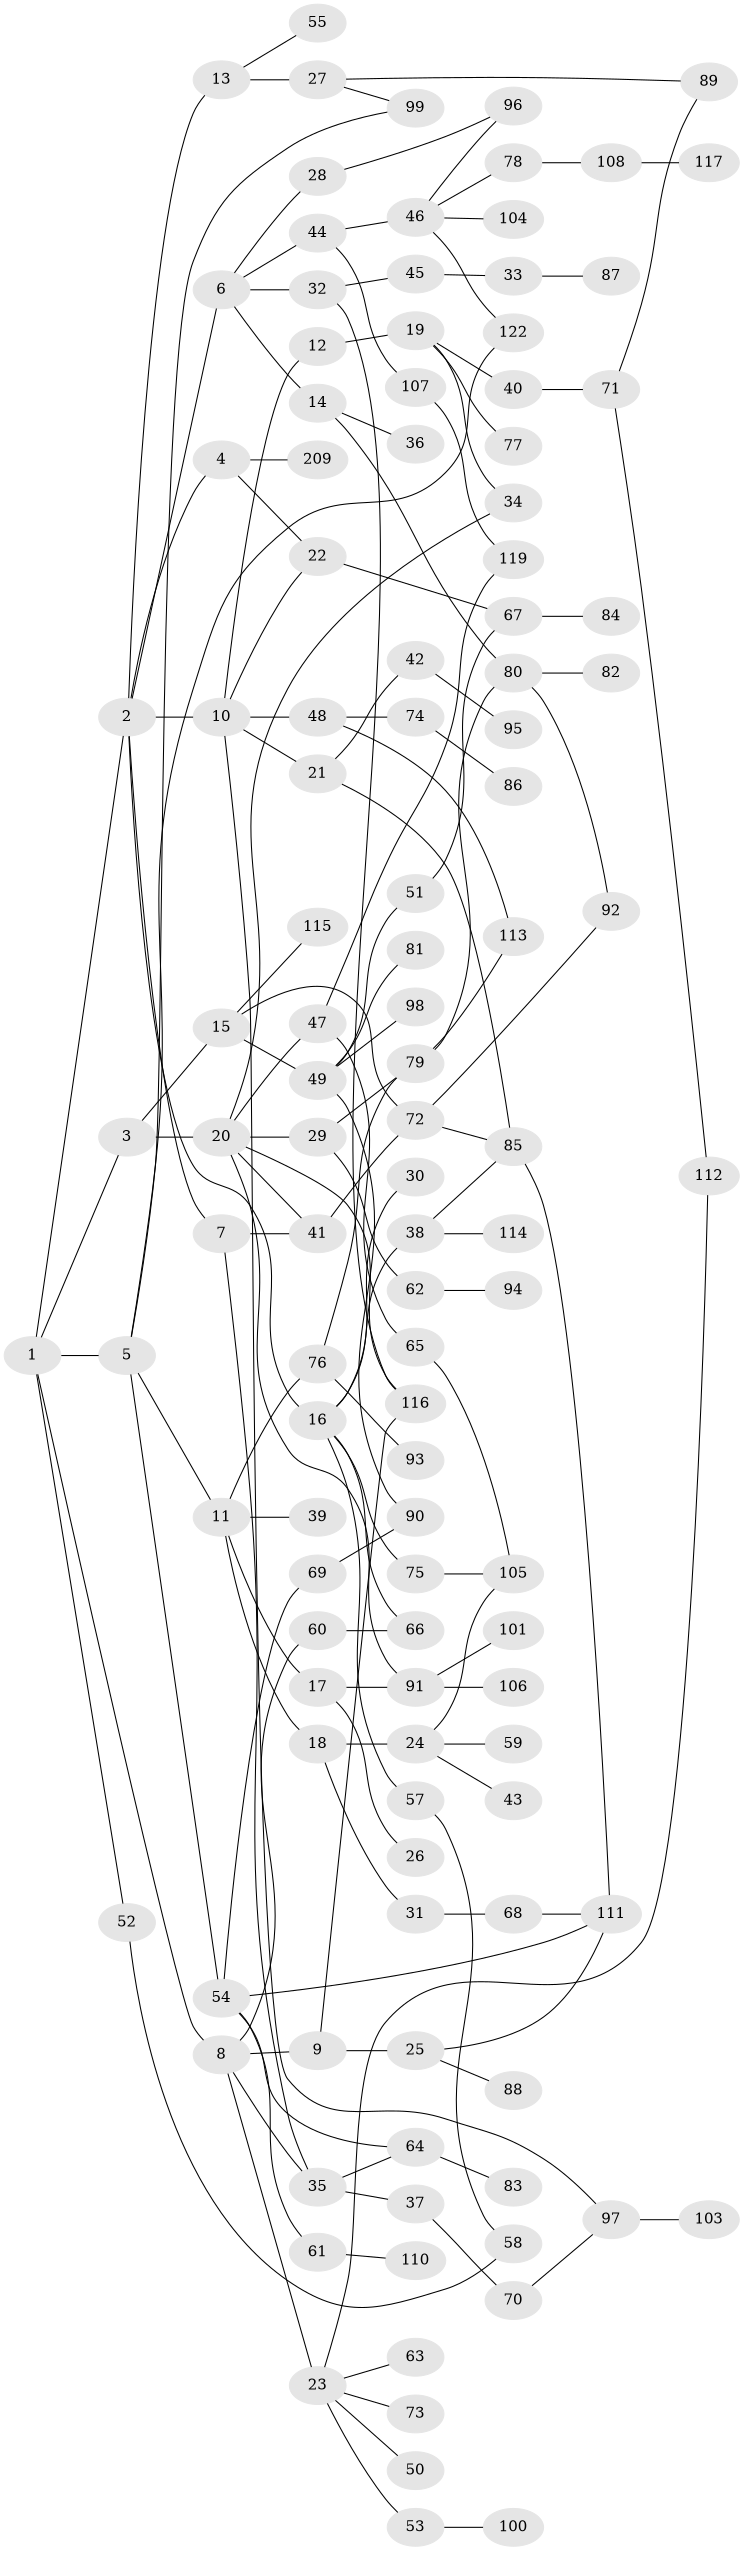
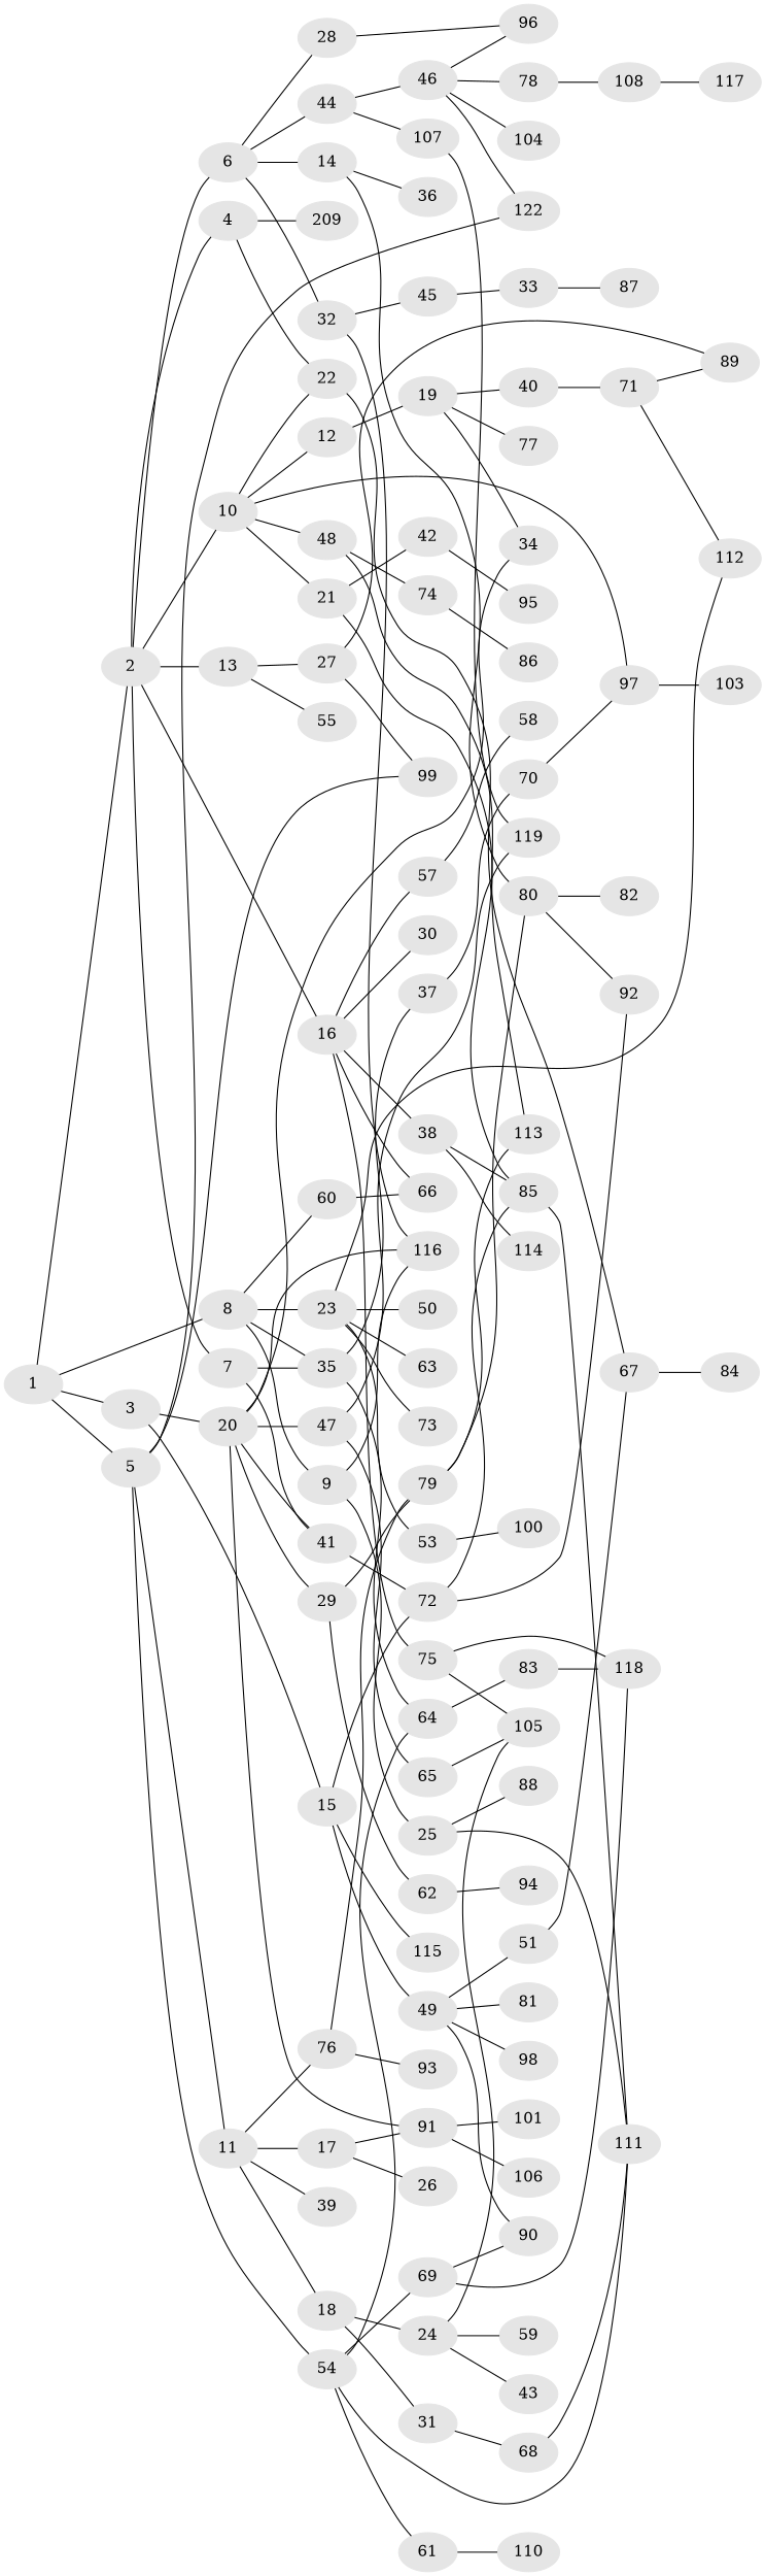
  graph {
    rankdir=LR
    node [color=gray90 style=filled]
    1
    2
    3
    5
    8
-   52
    4
    6
    7
    10
    13
    16
    15
    20
    11
    54
    99
    n18 [label=122]
    35
    9
    23
    60
    58
    22
    n25 [label=209]
    14
    28
    32
    44
    41
    12
    21
    48
    97
    27
    55
    30
    38
    57
    66
    75
    49
    72
    115
    116
    91
    34
    29
    47
    67
    17
    18
    39
    76
    111
    64
    61
    69
    36
    80
    96
    45
    46
    107
    37
    25
    50
    53
    63
    73
    112
    88
    19
    42
    85
    74
    113
    103
    26
    24
    31
    79
    93
    40
    77
    89
    92
    82
    51
    81
    90
    98
    114
    105
+   118
    101
    106
    43
    59
    68
    71
    62
    65
    119
    33
    87
    95
    84
    100
    94
    70
    83
    78
    104
    108
    86
    110
    117
    1 -- 2
    1 -- 3
    1 -- 5
    1 -- 8
-   1 -- 52
    2 -- 4
    2 -- 6
    2 -- 7
    2 -- 10
    2 -- 13
    2 -- 16
    3 -- 15
    3 -- 20
    5 -- 11
    5 -- 54
    5 -- 99
    5 -- n18
    8 -- 35
    8 -- 9
    8 -- 23
    8 -- 60
-   52 -- 58
    4 -- 22
    4 -- n25
    6 -- 14
    6 -- 28
    6 -- 32
    6 -- 44
    7 -- 35
    7 -- 41
    10 -- 22
    10 -- 12
    10 -- 21
    10 -- 48
    10 -- 97
    13 -- 27
    13 -- 55
    16 -- 30
    16 -- 38
    16 -- 57
    16 -- 66
    16 -- 75
    15 -- 49
    15 -- 72
    15 -- 115
    20 -- 41
    20 -- 116
    20 -- 91
    20 -- 34
    20 -- 29
    20 -- 47
    11 -- 17
    11 -- 18
    11 -- 39
    11 -- 76
    54 -- 111
    54 -- 64
    54 -- 61
    54 -- 69
    35 -- 64
    35 -- 37
    9 -- 116
    9 -- 25
    23 -- 50
    23 -- 53
    23 -- 63
    23 -- 73
    23 -- 112
    60 -- 66
    22 -- 67
    14 -- 36
    14 -- 80
    28 -- 96
    32 -- 116
    32 -- 45
    44 -- 46
    44 -- 107
    41 -- 72
    12 -- 19
    21 -- 42
    21 -- 85
    48 -- 74
    48 -- 113
    97 -- 103
    27 -- 99
    27 -- 89
    38 -- 85
    38 -- 114
    57 -- 58
    75 -- 105
+   75 -- 118
    49 -- 51
    49 -- 81
    49 -- 90
    49 -- 98
    72 -- 85
    72 -- 92
    91 -- 101
    91 -- 106
    29 -- 79
    29 -- 62
    47 -- 65
    47 -- 119
    67 -- 84
    17 -- 91
    17 -- 26
    18 -- 24
    18 -- 31
    76 -- 79
    76 -- 93
    64 -- 83
    61 -- 110
    69 -- 90
+   69 -- 118
    80 -- 92
    80 -- 82
    45 -- 33
    46 -- n18
    46 -- 96
    46 -- 78
    46 -- 104
    107 -- 119
    37 -- 70
    25 -- 111
    25 -- 88
    53 -- 100
    19 -- 34
    19 -- 40
    19 -- 77
    42 -- 95
    85 -- 111
    74 -- 86
    24 -- 105
    24 -- 43
    24 -- 59
    31 -- 68
    79 -- 80
    79 -- 113
    40 -- 71
    51 -- 67
    68 -- 111
    71 -- 112
    71 -- 89
    62 -- 94
    65 -- 105
    33 -- 87
    70 -- 97
+   83 -- 118
    78 -- 108
    108 -- 117
  }
